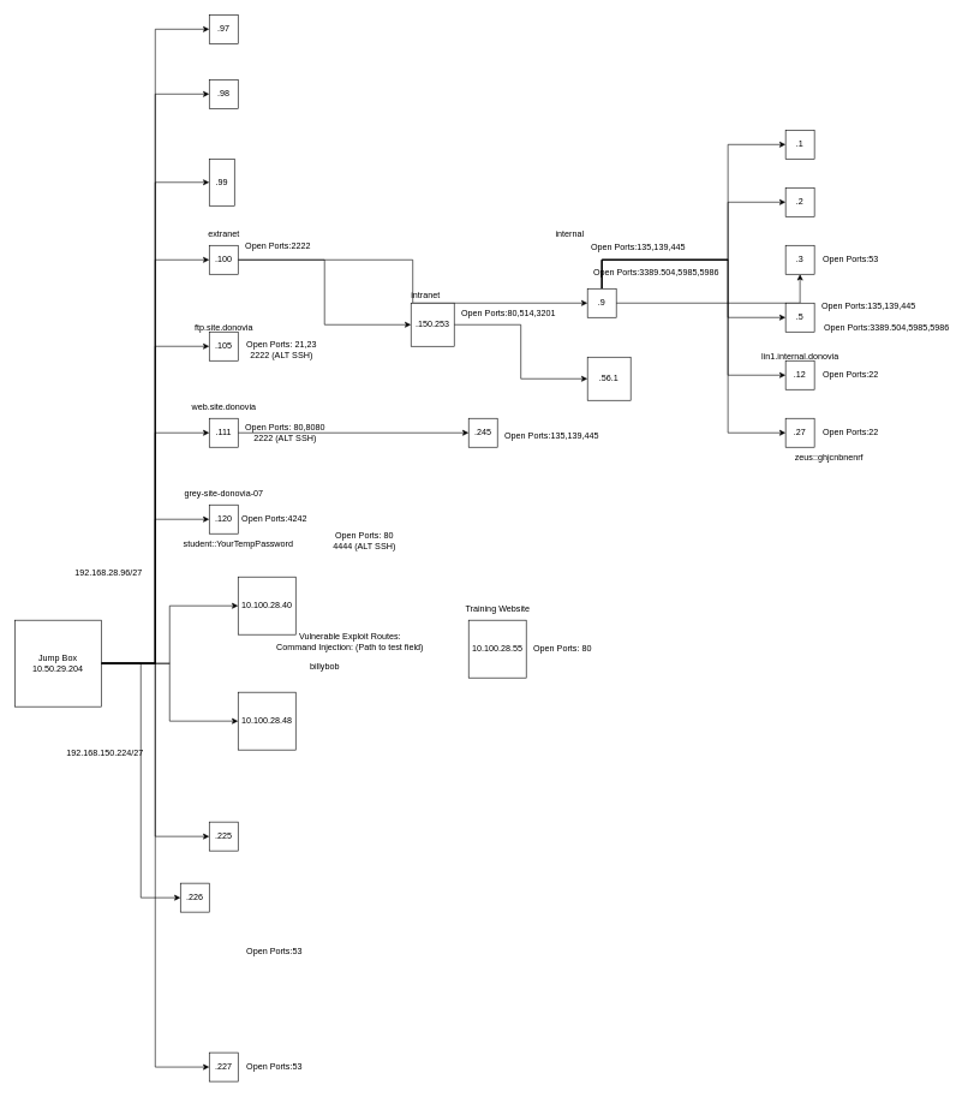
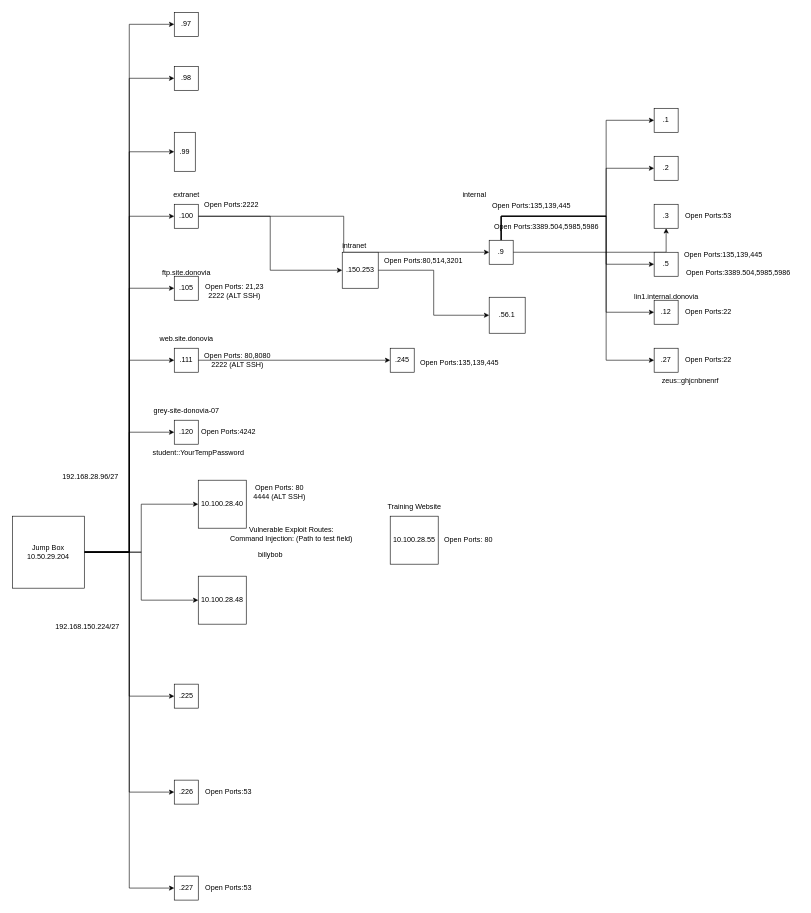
  <mxCell id="0" />
  <mxCell id="1" parent="0" />
  <mxCell id="2" style="edgeStyle=orthogonalEdgeStyle;rounded=0;orthogonalLoop=1;jettySize=auto;html=1;entryX=0;entryY=0.5;entryDx=0;entryDy=0;" parent="1" source="15" target="16" edge="1"><mxGeometry relative="1" as="geometry" /></mxCell>
  <mxCell id="3" style="edgeStyle=orthogonalEdgeStyle;rounded=0;orthogonalLoop=1;jettySize=auto;html=1;entryX=0;entryY=0.5;entryDx=0;entryDy=0;" parent="1" source="15" target="20" edge="1"><mxGeometry relative="1" as="geometry" /></mxCell>
  <mxCell id="4" style="edgeStyle=orthogonalEdgeStyle;rounded=0;orthogonalLoop=1;jettySize=auto;html=1;entryX=0;entryY=0.5;entryDx=0;entryDy=0;" parent="1" source="15" target="21" edge="1"><mxGeometry relative="1" as="geometry" /></mxCell>
  <mxCell id="5" style="edgeStyle=orthogonalEdgeStyle;rounded=0;orthogonalLoop=1;jettySize=auto;html=1;entryX=0;entryY=0.5;entryDx=0;entryDy=0;" parent="1" source="15" target="24" edge="1"><mxGeometry relative="1" as="geometry" /></mxCell>
  <mxCell id="6" style="edgeStyle=orthogonalEdgeStyle;rounded=0;orthogonalLoop=1;jettySize=auto;html=1;entryX=0;entryY=0.5;entryDx=0;entryDy=0;" parent="1" source="15" target="23" edge="1"><mxGeometry relative="1" as="geometry" /></mxCell>
  <mxCell id="7" style="edgeStyle=orthogonalEdgeStyle;rounded=0;orthogonalLoop=1;jettySize=auto;html=1;entryX=0;entryY=0.5;entryDx=0;entryDy=0;" parent="1" source="15" target="18" edge="1"><mxGeometry relative="1" as="geometry" /></mxCell>
  <mxCell id="8" style="edgeStyle=orthogonalEdgeStyle;rounded=0;orthogonalLoop=1;jettySize=auto;html=1;entryX=0;entryY=0.5;entryDx=0;entryDy=0;" parent="1" source="15" target="17" edge="1"><mxGeometry relative="1" as="geometry" /></mxCell>
  <mxCell id="9" style="edgeStyle=orthogonalEdgeStyle;rounded=0;orthogonalLoop=1;jettySize=auto;html=1;entryX=0;entryY=0.5;entryDx=0;entryDy=0;" parent="1" source="15" target="27" edge="1"><mxGeometry relative="1" as="geometry" /></mxCell>
  <mxCell id="10" style="edgeStyle=orthogonalEdgeStyle;rounded=0;orthogonalLoop=1;jettySize=auto;html=1;entryX=0;entryY=0.5;entryDx=0;entryDy=0;" parent="1" source="15" target="28" edge="1"><mxGeometry relative="1" as="geometry" /></mxCell>
  <mxCell id="11" style="edgeStyle=orthogonalEdgeStyle;rounded=0;orthogonalLoop=1;jettySize=auto;html=1;entryX=0;entryY=0.5;entryDx=0;entryDy=0;" parent="1" source="15" target="29" edge="1"><mxGeometry relative="1" as="geometry" /></mxCell>
  <mxCell id="12" style="edgeStyle=orthogonalEdgeStyle;rounded=0;orthogonalLoop=1;jettySize=auto;html=1;entryX=0;entryY=0.5;entryDx=0;entryDy=0;" parent="1" source="15" target="36" edge="1"><mxGeometry relative="1" as="geometry" /></mxCell>
  <mxCell id="13" style="edgeStyle=orthogonalEdgeStyle;rounded=0;orthogonalLoop=1;jettySize=auto;html=1;entryX=0;entryY=0.5;entryDx=0;entryDy=0;" edge="1" parent="1" source="15" target="43"><mxGeometry relative="1" as="geometry" /></mxCell>
  <mxCell id="14" style="edgeStyle=orthogonalEdgeStyle;rounded=0;orthogonalLoop=1;jettySize=auto;html=1;entryX=0;entryY=0.5;entryDx=0;entryDy=0;exitX=1;exitY=0.5;exitDx=0;exitDy=0;" edge="1" parent="1" source="20" target="70"><mxGeometry relative="1" as="geometry"><mxPoint x="360" y="370" as="sourcePoint" /></mxGeometry></mxCell>
  <mxCell id="15" value="&lt;div&gt;Jump Box&lt;/div&gt;&lt;div&gt;10.50.29.204&lt;/div&gt;" style="whiteSpace=wrap;html=1;aspect=fixed;" parent="1" vertex="1"><mxGeometry x="20" y="860" width="120" height="120" as="geometry" /></mxCell>
  <mxCell id="16" value=".97" style="whiteSpace=wrap;html=1;aspect=fixed;" parent="1" vertex="1"><mxGeometry x="290" y="20" width="40" height="40" as="geometry" /></mxCell>
  <mxCell id="17" value=".98" style="whiteSpace=wrap;html=1;aspect=fixed;" parent="1" vertex="1"><mxGeometry x="290" y="110" width="40" height="40" as="geometry" /></mxCell>
  <mxCell id="18" value=".99" style="whiteSpace=wrap;html=1;aspect=fixed;" parent="1" vertex="1"><mxGeometry x="290" y="220" width="35" height="65" as="geometry" /></mxCell>
  <mxCell id="19" style="edgeStyle=orthogonalEdgeStyle;rounded=0;orthogonalLoop=1;jettySize=auto;html=1;entryX=0;entryY=0.5;entryDx=0;entryDy=0;" edge="1" parent="1" source="20" target="59"><mxGeometry relative="1" as="geometry" /></mxCell>
  <mxCell id="20" value=".100" style="whiteSpace=wrap;html=1;aspect=fixed;" parent="1" vertex="1"><mxGeometry x="290" y="340" width="40" height="40" as="geometry" /></mxCell>
  <mxCell id="21" value=".105" style="whiteSpace=wrap;html=1;aspect=fixed;" parent="1" vertex="1"><mxGeometry x="290" y="460" width="40" height="40" as="geometry" /></mxCell>
  <mxCell id="22" style="edgeStyle=orthogonalEdgeStyle;rounded=0;orthogonalLoop=1;jettySize=auto;html=1;entryX=0;entryY=0.5;entryDx=0;entryDy=0;" edge="1" parent="1" source="23" target="44"><mxGeometry relative="1" as="geometry" /></mxCell>
  <mxCell id="23" value=".111" style="whiteSpace=wrap;html=1;aspect=fixed;" parent="1" vertex="1"><mxGeometry x="290" y="580" width="40" height="40" as="geometry" /></mxCell>
  <mxCell id="24" value=".120" style="whiteSpace=wrap;html=1;aspect=fixed;" parent="1" vertex="1"><mxGeometry x="290" y="700" width="40" height="40" as="geometry" /></mxCell>
  <mxCell id="25" value="&lt;div&gt;Open Ports: 21,23&lt;/div&gt;2222 (ALT SSH)" style="text;html=1;align=center;verticalAlign=middle;resizable=0;points=[];autosize=1;strokeColor=none;fillColor=none;" parent="1" vertex="1"><mxGeometry x="330" y="465" width="120" height="40" as="geometry" /></mxCell>
  <mxCell id="26" value="Open Ports:53" style="text;html=1;align=center;verticalAlign=middle;resizable=0;points=[];autosize=1;strokeColor=none;fillColor=none;" parent="1" vertex="1"><mxGeometry x="330" y="1305" width="100" height="30" as="geometry" /></mxCell>
  <mxCell id="27" value=".225" style="whiteSpace=wrap;html=1;aspect=fixed;" parent="1" vertex="1"><mxGeometry x="290" y="1140" width="40" height="40" as="geometry" /></mxCell>
- <mxCell id="28" value=".226" style="whiteSpace=wrap;html=1;aspect=fixed;" parent="1" vertex="1"><mxGeometry x="250" y="1225" width="40" height="40" as="geometry" /></mxCell>
+ <mxCell id="28" value=".226" style="whiteSpace=wrap;html=1;aspect=fixed;" parent="1" vertex="1"><mxGeometry x="290" y="1300" width="40" height="40" as="geometry" /></mxCell>
  <mxCell id="29" value=".227" style="whiteSpace=wrap;html=1;aspect=fixed;" parent="1" vertex="1"><mxGeometry x="290" y="1460" width="40" height="40" as="geometry" /></mxCell>
  <mxCell id="30" value="Open Ports:53" style="text;html=1;align=center;verticalAlign=middle;resizable=0;points=[];autosize=1;strokeColor=none;fillColor=none;" parent="1" vertex="1"><mxGeometry x="330" y="1465" width="100" height="30" as="geometry" /></mxCell>
  <mxCell id="31" value="&lt;div&gt;Open Ports: 80,8080&lt;/div&gt;2222 (ALT SSH)" style="text;html=1;align=center;verticalAlign=middle;resizable=0;points=[];autosize=1;strokeColor=none;fillColor=none;" parent="1" vertex="1"><mxGeometry x="330" y="580" width="130" height="40" as="geometry" /></mxCell>
  <mxCell id="32" value="192.168.150.224/27" style="text;html=1;align=center;verticalAlign=middle;resizable=0;points=[];autosize=1;strokeColor=none;fillColor=none;" parent="1" vertex="1"><mxGeometry x="80" y="1030" width="130" height="30" as="geometry" /></mxCell>
  <mxCell id="33" value="192.168.28.96/27" style="text;html=1;align=center;verticalAlign=middle;resizable=0;points=[];autosize=1;strokeColor=none;fillColor=none;" parent="1" vertex="1"><mxGeometry x="90" y="780" width="120" height="30" as="geometry" /></mxCell>
  <mxCell id="34" value="Open Ports:22" style="text;html=1;align=center;verticalAlign=middle;resizable=0;points=[];autosize=1;strokeColor=none;fillColor=none;" parent="1" vertex="1"><mxGeometry x="1130" y="505" width="100" height="30" as="geometry" /></mxCell>
  <mxCell id="35" value="Open Ports:53" style="text;html=1;align=center;verticalAlign=middle;resizable=0;points=[];autosize=1;strokeColor=none;fillColor=none;" parent="1" vertex="1"><mxGeometry x="1130" y="345" width="100" height="30" as="geometry" /></mxCell>
  <mxCell id="36" value="10.100.28.40" style="whiteSpace=wrap;html=1;aspect=fixed;" parent="1" vertex="1"><mxGeometry x="330" y="800" width="80" height="80" as="geometry" /></mxCell>
- <mxCell id="37" value="&lt;div&gt;Open Ports: 80&lt;/div&gt;4444 (ALT SSH)" style="text;html=1;align=center;verticalAlign=middle;resizable=0;points=[];autosize=1;strokeColor=none;fillColor=none;" parent="1" vertex="1"><mxGeometry x="450" y="730" width="110" height="40" as="geometry" /></mxCell>
+ <mxCell id="37" value="&lt;div&gt;Open Ports: 80&lt;/div&gt;4444 (ALT SSH)" style="text;html=1;align=center;verticalAlign=middle;resizable=0;points=[];autosize=1;strokeColor=none;fillColor=none;" parent="1" vertex="1"><mxGeometry x="410" y="800" width="110" height="40" as="geometry" /></mxCell>
  <mxCell id="38" value="&lt;div&gt;Vulnerable Exploit Routes:&lt;/div&gt;&lt;div&gt;Command Injection: (Path to test field)&lt;br&gt;&lt;/div&gt;" style="text;html=1;align=center;verticalAlign=middle;resizable=0;points=[];autosize=1;strokeColor=none;fillColor=none;" parent="1" vertex="1"><mxGeometry x="370" y="870" width="230" height="40" as="geometry" /></mxCell>
  <mxCell id="39" value="billybob" style="text;html=1;align=center;verticalAlign=middle;resizable=0;points=[];autosize=1;strokeColor=none;fillColor=none;" parent="1" vertex="1"><mxGeometry x="420" y="910" width="60" height="30" as="geometry" /></mxCell>
  <mxCell id="40" value="10.100.28.55" style="whiteSpace=wrap;html=1;aspect=fixed;" vertex="1" parent="1"><mxGeometry x="650" y="860" width="80" height="80" as="geometry" /></mxCell>
  <mxCell id="41" value="&lt;div&gt;Training Website&lt;/div&gt;" style="text;html=1;align=center;verticalAlign=middle;resizable=0;points=[];autosize=1;strokeColor=none;fillColor=none;" vertex="1" parent="1"><mxGeometry x="635" y="830" width="110" height="30" as="geometry" /></mxCell>
  <mxCell id="42" value="Open Ports: 80" style="text;html=1;align=center;verticalAlign=middle;resizable=0;points=[];autosize=1;strokeColor=none;fillColor=none;" vertex="1" parent="1"><mxGeometry x="730" y="885" width="100" height="30" as="geometry" /></mxCell>
  <mxCell id="43" value="10.100.28.48" style="whiteSpace=wrap;html=1;aspect=fixed;" vertex="1" parent="1"><mxGeometry x="330" y="960" width="80" height="80" as="geometry" /></mxCell>
  <mxCell id="44" value=".245" style="whiteSpace=wrap;html=1;aspect=fixed;" vertex="1" parent="1"><mxGeometry x="650" y="580" width="40" height="40" as="geometry" /></mxCell>
  <mxCell id="45" value="ftp.site.donovia" style="text;html=1;align=center;verticalAlign=middle;resizable=0;points=[];autosize=1;strokeColor=none;fillColor=none;" vertex="1" parent="1"><mxGeometry x="260" y="440" width="100" height="30" as="geometry" /></mxCell>
  <mxCell id="46" value="web.site.donovia" style="text;html=1;align=center;verticalAlign=middle;resizable=0;points=[];autosize=1;strokeColor=none;fillColor=none;" vertex="1" parent="1"><mxGeometry x="255" y="550" width="110" height="30" as="geometry" /></mxCell>
  <mxCell id="47" value="Open Ports:4242" style="text;html=1;align=center;verticalAlign=middle;resizable=0;points=[];autosize=1;strokeColor=none;fillColor=none;" vertex="1" parent="1"><mxGeometry x="325" y="705" width="110" height="30" as="geometry" /></mxCell>
  <mxCell id="48" value="grey-site-donovia-07" style="text;html=1;align=center;verticalAlign=middle;resizable=0;points=[];autosize=1;strokeColor=none;fillColor=none;" vertex="1" parent="1"><mxGeometry x="245" y="670" width="130" height="30" as="geometry" /></mxCell>
  <mxCell id="49" value="student::YourTempPassword" style="text;html=1;align=center;verticalAlign=middle;resizable=0;points=[];autosize=1;strokeColor=none;fillColor=none;" vertex="1" parent="1"><mxGeometry x="240" y="740" width="180" height="30" as="geometry" /></mxCell>
  <mxCell id="50" value="Open Ports:135,139,445" style="text;html=1;align=center;verticalAlign=middle;resizable=0;points=[];autosize=1;strokeColor=none;fillColor=none;" vertex="1" parent="1"><mxGeometry x="690" y="590" width="150" height="30" as="geometry" /></mxCell>
  <mxCell id="51" value="Open Ports:2222" style="text;html=1;align=center;verticalAlign=middle;resizable=0;points=[];autosize=1;strokeColor=none;fillColor=none;" vertex="1" parent="1"><mxGeometry x="330" y="325.5" width="110" height="30" as="geometry" /></mxCell>
  <mxCell id="52" value="extranet" style="text;html=1;align=center;verticalAlign=middle;resizable=0;points=[];autosize=1;strokeColor=none;fillColor=none;" vertex="1" parent="1"><mxGeometry x="275" y="310" width="70" height="30" as="geometry" /></mxCell>
  <mxCell id="53" style="edgeStyle=orthogonalEdgeStyle;rounded=0;orthogonalLoop=1;jettySize=auto;html=1;entryX=0;entryY=0.5;entryDx=0;entryDy=0;" edge="1" parent="1" source="59" target="62"><mxGeometry relative="1" as="geometry"><Array as="points"><mxPoint x="1010" y="360" /><mxPoint x="1010" y="200" /></Array></mxGeometry></mxCell>
  <mxCell id="54" style="edgeStyle=orthogonalEdgeStyle;rounded=0;orthogonalLoop=1;jettySize=auto;html=1;entryX=0;entryY=0.5;entryDx=0;entryDy=0;" edge="1" parent="1" source="59" target="66"><mxGeometry relative="1" as="geometry"><Array as="points"><mxPoint x="1010" y="360" /><mxPoint x="1010" y="520" /></Array></mxGeometry></mxCell>
  <mxCell id="55" style="edgeStyle=orthogonalEdgeStyle;rounded=0;orthogonalLoop=1;jettySize=auto;html=1;" edge="1" parent="1" source="59" target="64"><mxGeometry relative="1" as="geometry" /></mxCell>
  <mxCell id="56" style="edgeStyle=orthogonalEdgeStyle;rounded=0;orthogonalLoop=1;jettySize=auto;html=1;entryX=0;entryY=0.5;entryDx=0;entryDy=0;" edge="1" parent="1" source="59" target="63"><mxGeometry relative="1" as="geometry"><Array as="points"><mxPoint x="1010" y="360" /><mxPoint x="1010" y="280" /></Array></mxGeometry></mxCell>
  <mxCell id="57" style="edgeStyle=orthogonalEdgeStyle;rounded=0;orthogonalLoop=1;jettySize=auto;html=1;entryX=0;entryY=0.5;entryDx=0;entryDy=0;" edge="1" parent="1" source="59" target="65"><mxGeometry relative="1" as="geometry"><Array as="points"><mxPoint x="1010" y="360" /><mxPoint x="1010" y="440" /></Array></mxGeometry></mxCell>
  <mxCell id="58" style="edgeStyle=orthogonalEdgeStyle;rounded=0;orthogonalLoop=1;jettySize=auto;html=1;entryX=0;entryY=0.5;entryDx=0;entryDy=0;" edge="1" parent="1" source="59" target="76"><mxGeometry relative="1" as="geometry"><Array as="points"><mxPoint x="1010" y="360" /></Array></mxGeometry></mxCell>
  <mxCell id="59" value=".9" style="whiteSpace=wrap;html=1;aspect=fixed;" vertex="1" parent="1"><mxGeometry x="815" y="400" width="40" height="40" as="geometry" /></mxCell>
  <mxCell id="60" value="Open Ports:135,139,445" style="text;html=1;align=center;verticalAlign=middle;resizable=0;points=[];autosize=1;strokeColor=none;fillColor=none;" vertex="1" parent="1"><mxGeometry x="810" y="327.5" width="150" height="30" as="geometry" /></mxCell>
  <mxCell id="61" value="Open Ports:3389.504,5985,5986" style="text;html=1;align=center;verticalAlign=middle;resizable=0;points=[];autosize=1;strokeColor=none;fillColor=none;" vertex="1" parent="1"><mxGeometry x="810" y="362.5" width="200" height="30" as="geometry" /></mxCell>
  <mxCell id="62" value=".1" style="whiteSpace=wrap;html=1;aspect=fixed;" vertex="1" parent="1"><mxGeometry x="1090" y="180" width="40" height="40" as="geometry" /></mxCell>
  <mxCell id="63" value=".2" style="whiteSpace=wrap;html=1;aspect=fixed;" vertex="1" parent="1"><mxGeometry x="1090" y="260" width="40" height="40" as="geometry" /></mxCell>
  <mxCell id="64" value=".3" style="whiteSpace=wrap;html=1;aspect=fixed;" vertex="1" parent="1"><mxGeometry x="1090" y="340" width="40" height="40" as="geometry" /></mxCell>
  <mxCell id="65" value=".5" style="whiteSpace=wrap;html=1;aspect=fixed;" vertex="1" parent="1"><mxGeometry x="1090" y="420" width="40" height="40" as="geometry" /></mxCell>
  <mxCell id="66" value=".12" style="whiteSpace=wrap;html=1;aspect=fixed;" vertex="1" parent="1"><mxGeometry x="1090" y="500" width="40" height="40" as="geometry" /></mxCell>
  <mxCell id="67" value="Open Ports:135,139,445" style="text;html=1;align=center;verticalAlign=middle;resizable=0;points=[];autosize=1;strokeColor=none;fillColor=none;" vertex="1" parent="1"><mxGeometry x="1130" y="410" width="150" height="30" as="geometry" /></mxCell>
  <mxCell id="68" value="Open Ports:3389.504,5985,5986" style="text;html=1;align=center;verticalAlign=middle;resizable=0;points=[];autosize=1;strokeColor=none;fillColor=none;" vertex="1" parent="1"><mxGeometry x="1130" y="440" width="200" height="30" as="geometry" /></mxCell>
  <mxCell id="69" style="edgeStyle=orthogonalEdgeStyle;rounded=0;orthogonalLoop=1;jettySize=auto;html=1;entryX=0;entryY=0.5;entryDx=0;entryDy=0;" edge="1" parent="1" source="70" target="74"><mxGeometry relative="1" as="geometry" /></mxCell>
  <mxCell id="70" value=".150.253" style="whiteSpace=wrap;html=1;aspect=fixed;" vertex="1" parent="1"><mxGeometry x="570" y="420" width="60" height="60" as="geometry" /></mxCell>
  <mxCell id="71" value="&lt;div&gt;Open Ports:80,514,3201&lt;/div&gt;" style="text;html=1;align=center;verticalAlign=middle;resizable=0;points=[];autosize=1;strokeColor=none;fillColor=none;" vertex="1" parent="1"><mxGeometry x="630" y="420" width="150" height="30" as="geometry" /></mxCell>
  <mxCell id="72" value="intranet" style="text;html=1;align=center;verticalAlign=middle;resizable=0;points=[];autosize=1;strokeColor=none;fillColor=none;" vertex="1" parent="1"><mxGeometry x="560" y="395" width="60" height="30" as="geometry" /></mxCell>
  <mxCell id="73" value="&amp;nbsp;" style="text;whiteSpace=wrap;html=1;" vertex="1" parent="1"><mxGeometry x="570" y="390" width="40" height="40" as="geometry" /></mxCell>
  <mxCell id="74" value=".56.1" style="whiteSpace=wrap;html=1;aspect=fixed;" vertex="1" parent="1"><mxGeometry x="815" y="495" width="60" height="60" as="geometry" /></mxCell>
  <mxCell id="75" value="internal" style="text;html=1;align=center;verticalAlign=middle;resizable=0;points=[];autosize=1;strokeColor=none;fillColor=none;" vertex="1" parent="1"><mxGeometry x="760" y="310" width="60" height="30" as="geometry" /></mxCell>
  <mxCell id="76" value=".27" style="whiteSpace=wrap;html=1;aspect=fixed;" vertex="1" parent="1"><mxGeometry x="1090" y="580" width="40" height="40" as="geometry" /></mxCell>
  <mxCell id="77" value="Open Ports:22" style="text;html=1;align=center;verticalAlign=middle;resizable=0;points=[];autosize=1;strokeColor=none;fillColor=none;" vertex="1" parent="1"><mxGeometry x="1130" y="585" width="100" height="30" as="geometry" /></mxCell>
  <mxCell id="78" value="lin1.internal.donovia" style="text;html=1;align=center;verticalAlign=middle;resizable=0;points=[];autosize=1;strokeColor=none;fillColor=none;" vertex="1" parent="1"><mxGeometry x="1045" y="480" width="130" height="30" as="geometry" /></mxCell>
  <mxCell id="79" value="zeus::ghjcnbnenrf" style="text;html=1;align=center;verticalAlign=middle;resizable=0;points=[];autosize=1;strokeColor=none;fillColor=none;" vertex="1" parent="1"><mxGeometry x="1090" y="620" width="120" height="30" as="geometry" /></mxCell>
